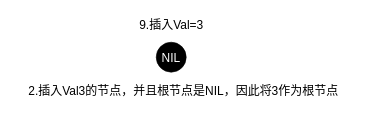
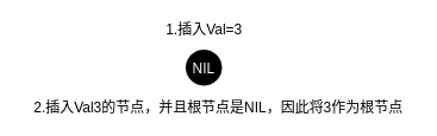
  <mxCell id="0" />
  <mxCell id="1" parent="0" />
  <mxCell id="2" value="&lt;font color=&quot;#ffffff&quot; style=&quot;font-size: 20px;&quot;&gt;NIL&lt;/font&gt;" style="ellipse;whiteSpace=wrap;html=1;aspect=fixed;fillColor=#000000;" vertex="1" parent="1"><mxGeometry x="260" y="70" width="50" height="50" as="geometry" /></mxCell>
- <mxCell id="3" value="&lt;font color=&quot;#000000&quot;&gt;9.插入Val=3&lt;/font&gt;" style="text;html=1;resizable=0;autosize=1;align=center;verticalAlign=middle;points=[];fillColor=none;strokeColor=none;rounded=0;fontSize=20;fontColor=#FFFFFF;" vertex="1" parent="1"><mxGeometry x="220" y="20" width="130" height="40" as="geometry" /></mxCell>
+ <mxCell id="3" value="&lt;font color=&quot;#000000&quot;&gt;1.插入Val=3&lt;/font&gt;" style="text;html=1;resizable=0;autosize=1;align=center;verticalAlign=middle;points=[];fillColor=none;strokeColor=none;rounded=0;fontSize=20;fontColor=#FFFFFF;" vertex="1" parent="1"><mxGeometry x="220" y="20" width="130" height="40" as="geometry" /></mxCell>
  <mxCell id="4" value="&lt;font color=&quot;#000000&quot;&gt;2.插入Val3的节点，并且根节点是NIL，因此将3作为根节点&lt;/font&gt;" style="text;html=1;resizable=0;autosize=1;align=center;verticalAlign=middle;points=[];fillColor=none;strokeColor=none;rounded=0;fontSize=20;fontColor=#FFFFFF;" vertex="1" parent="1"><mxGeometry x="20" y="130" width="570" height="40" as="geometry" /></mxCell>
